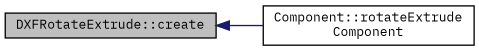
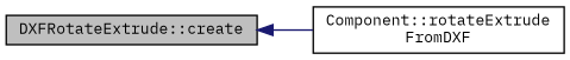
  digraph {
    rankdir=LR
    fontname="IBM Plex Mono"
    node [color=black fontname="IBM Plex Mono" fontsize=10 shape=record style=filled]
    n1 [fillcolor=grey75 fontcolor=black height=0.2 label="DXFRotateExtrude::create" width=0.4]
-   n2 [fillcolor=white height=0.2 label="Component::rotateExtrude\lComponent" width=0.4]
+   n2 [fillcolor=white height=0.2 label="Component::rotateExtrude\lFromDXF" width=0.4]
    n1 -> n2 [color=midnightblue dir=back fontname="IBM Plex Mono" fontsize=10 labelfontname=Helvetica labelfontsize=10 style=solid]
  }
